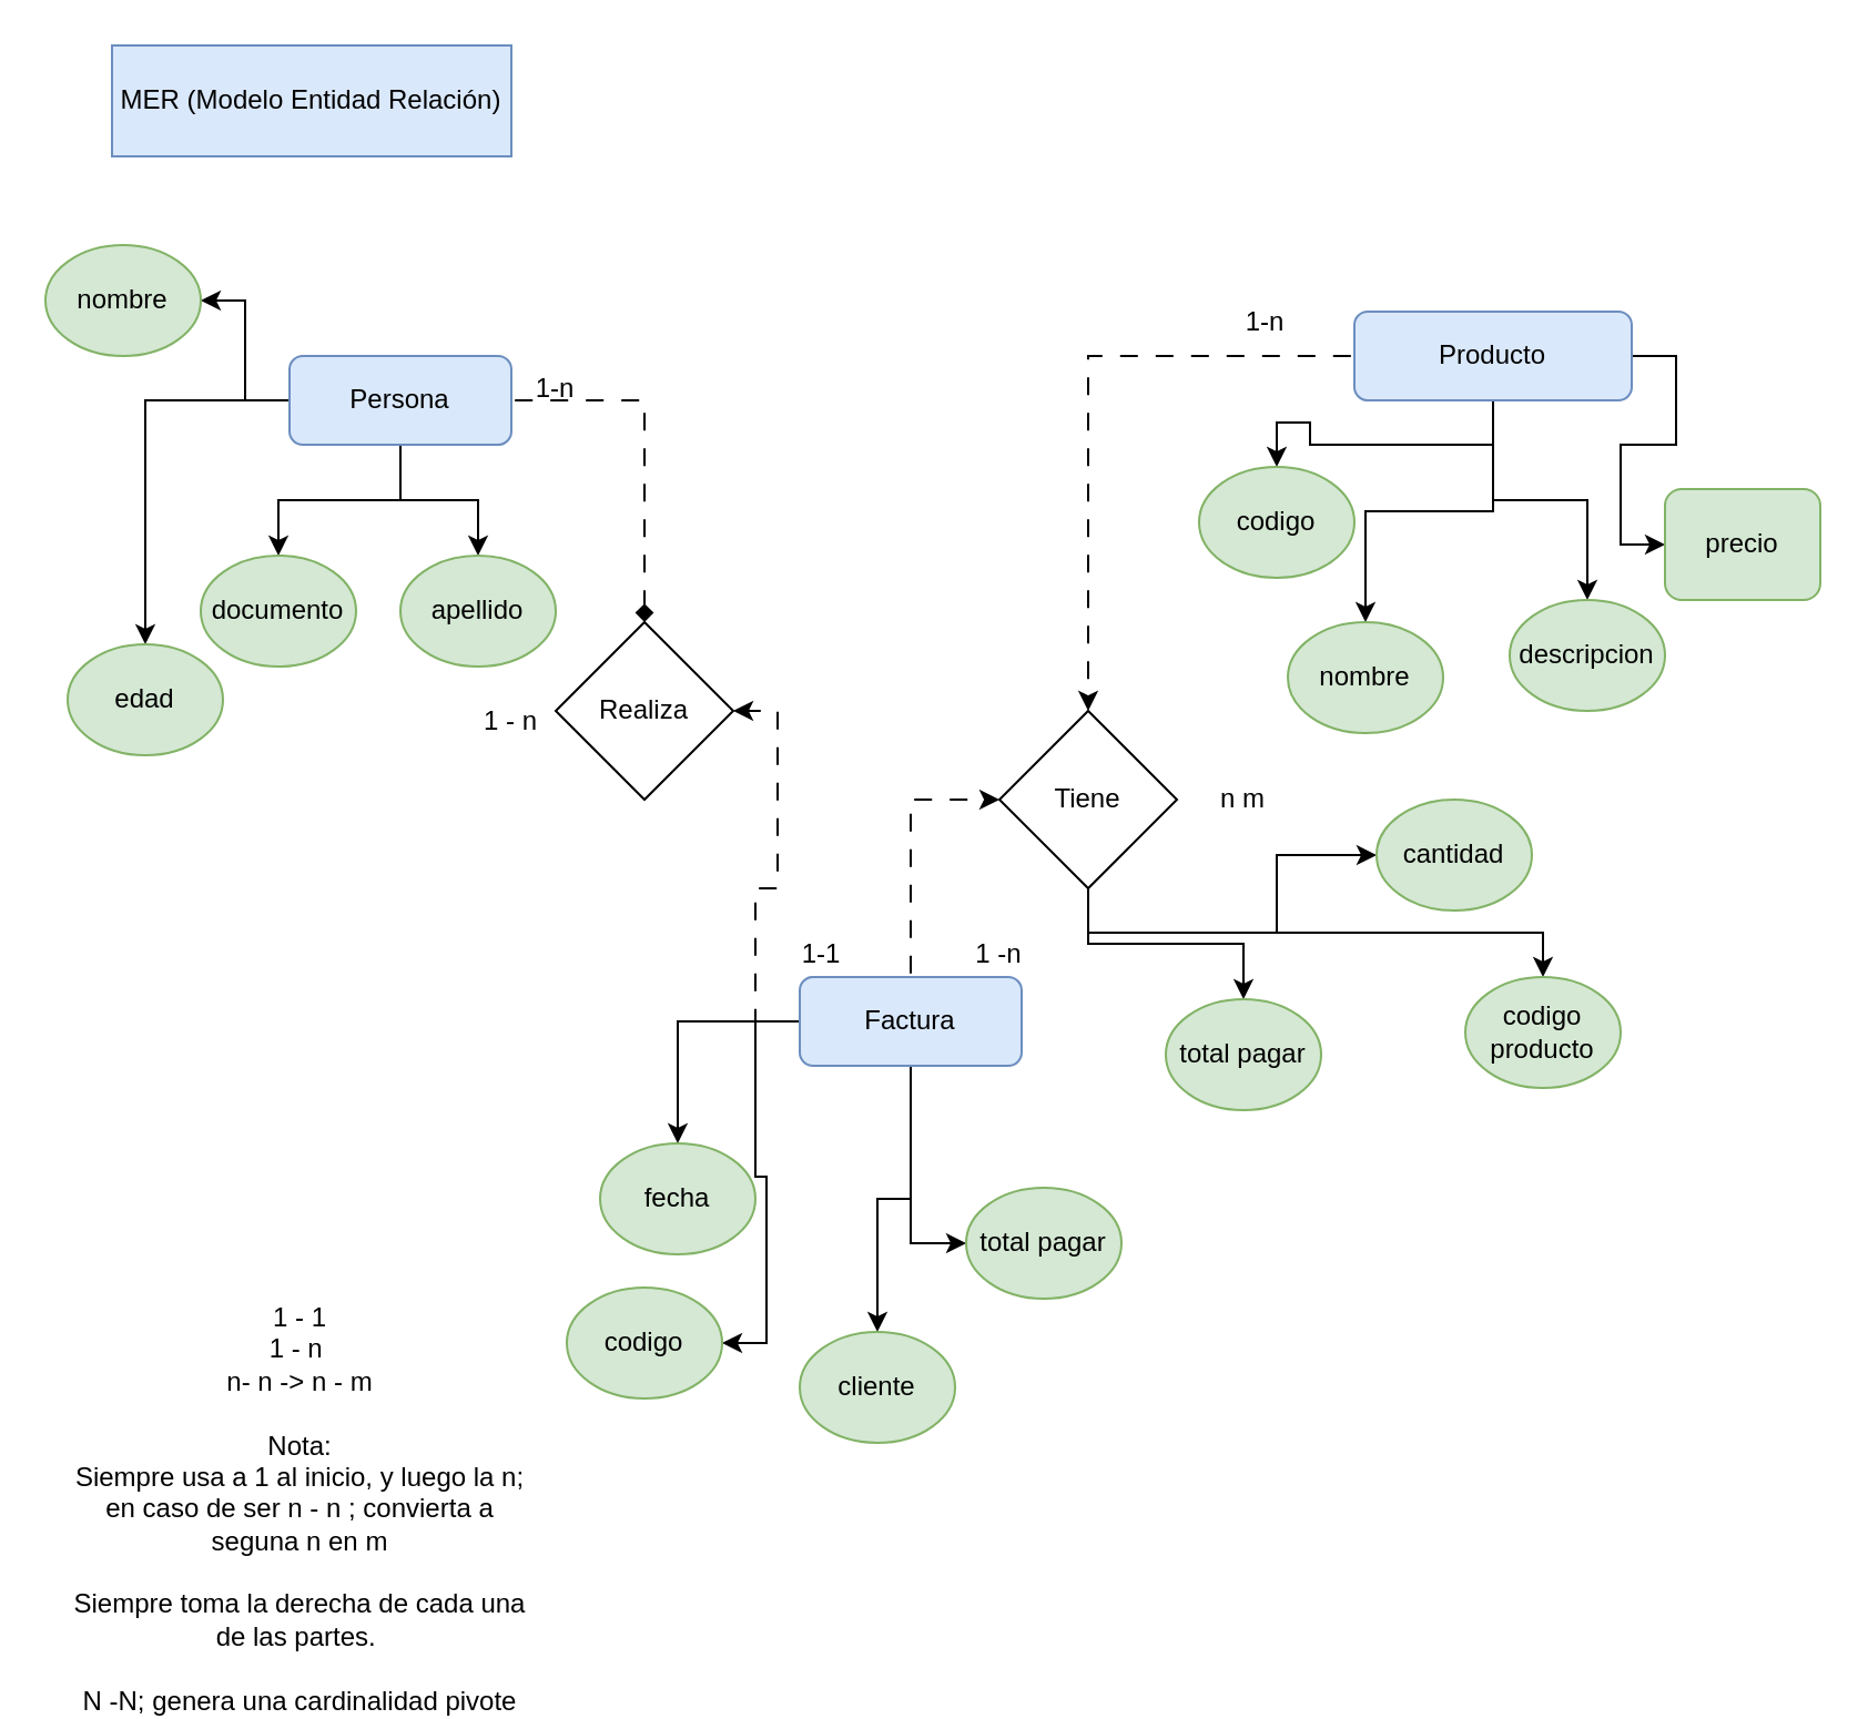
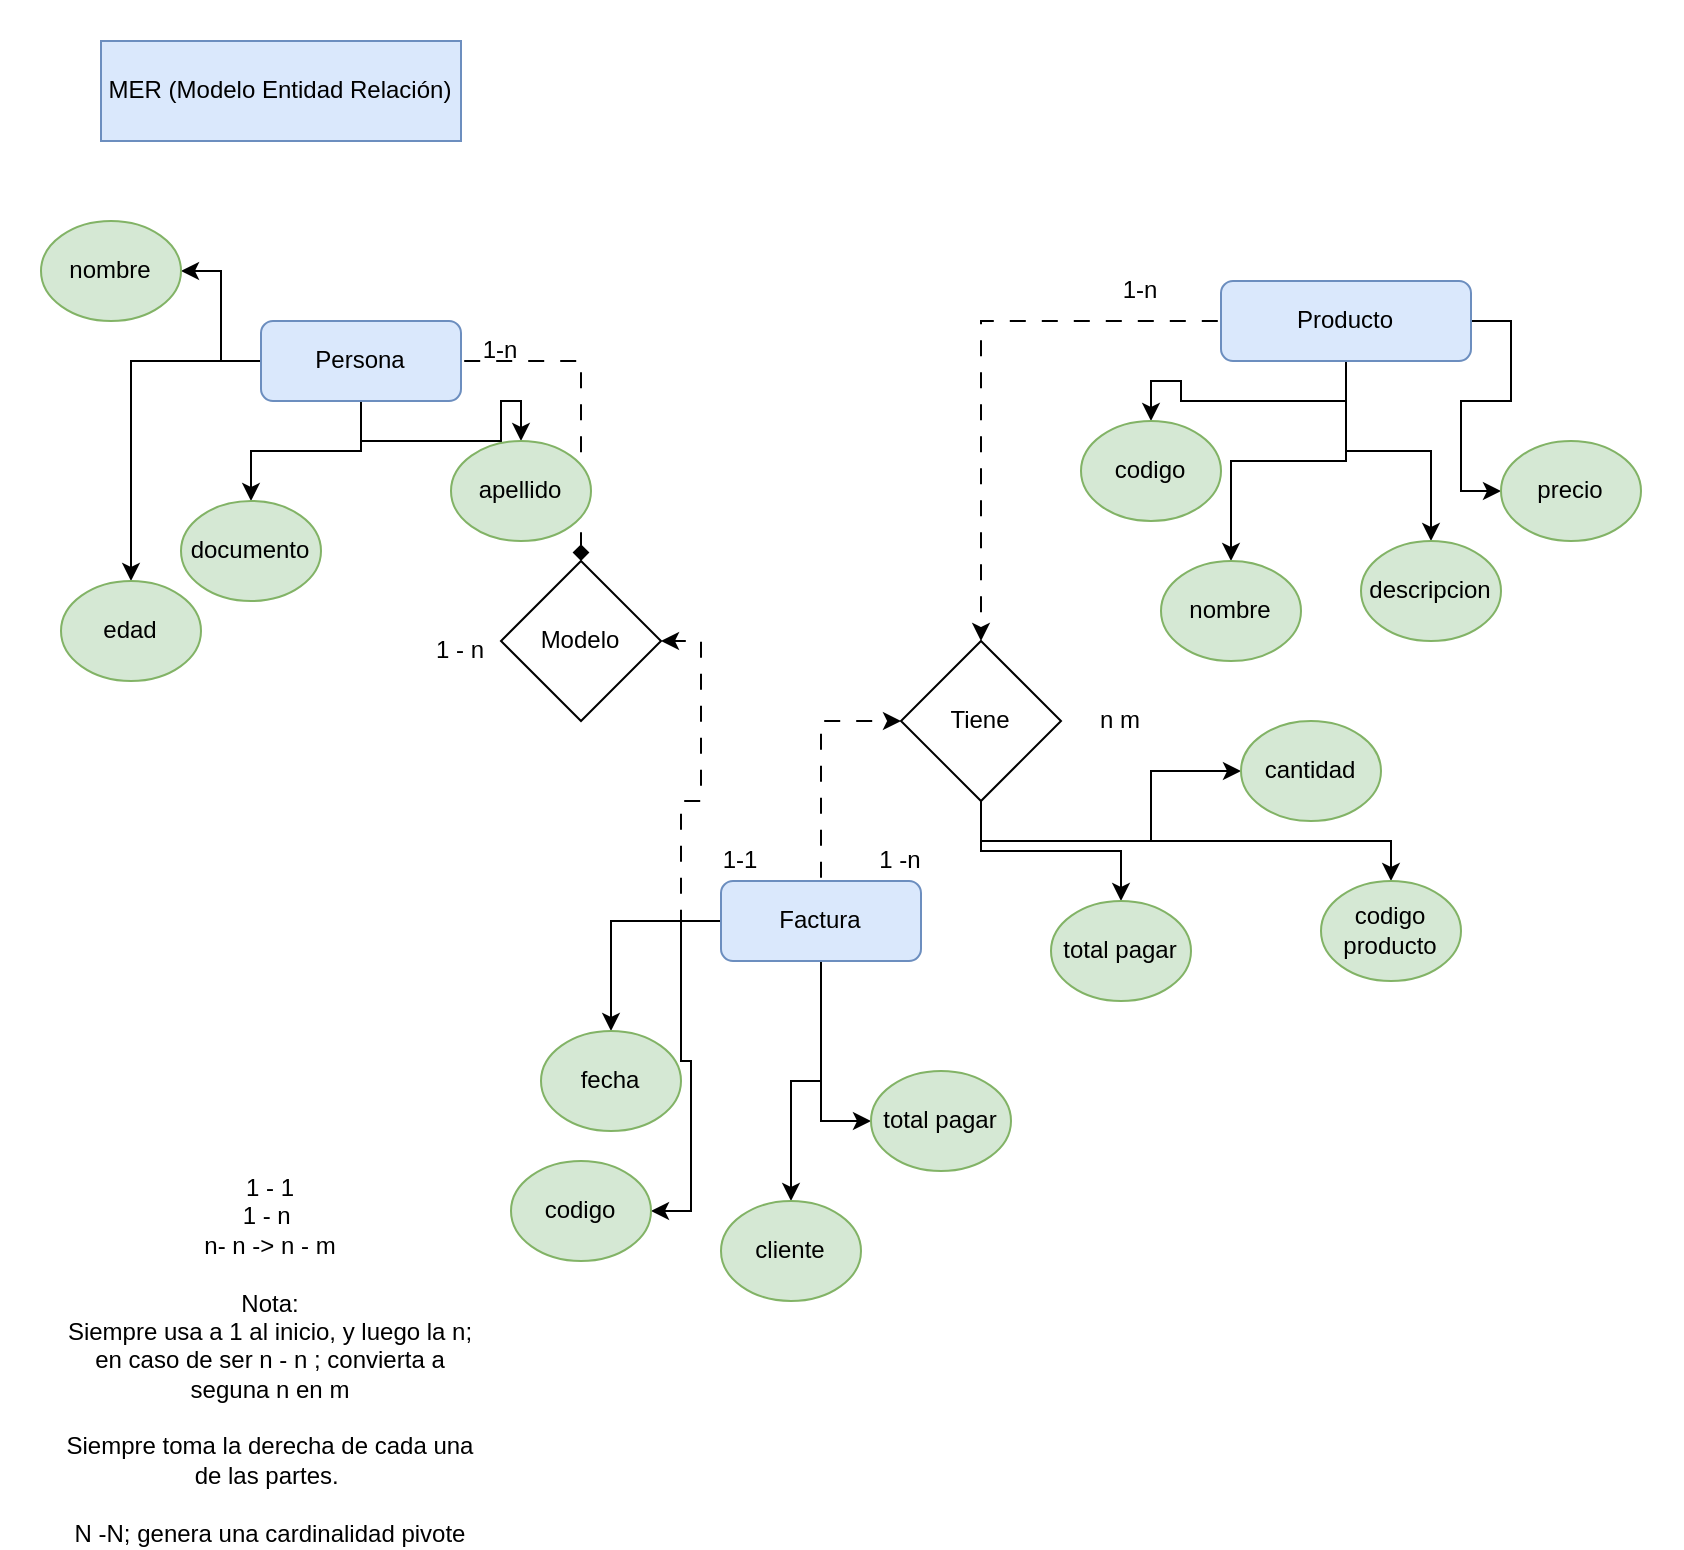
  <mxCell id="0" />
  <mxCell id="1" parent="0" />
  <mxCell id="2" value="MER (Modelo Entidad Relación)" style="text;html=1;align=center;verticalAlign=middle;whiteSpace=wrap;rounded=0;fillColor=#dae8fc;strokeColor=#6c8ebf;" vertex="1" parent="1"><mxGeometry x="50" y="20" width="180" height="50" as="geometry" /></mxCell>
  <mxCell id="3" value="" style="edgeStyle=orthogonalEdgeStyle;rounded=0;orthogonalLoop=1;jettySize=auto;html=1;" edge="1" parent="1" source="8" target="9"><mxGeometry relative="1" as="geometry" /></mxCell>
  <mxCell id="4" style="edgeStyle=orthogonalEdgeStyle;rounded=0;orthogonalLoop=1;jettySize=auto;html=1;" edge="1" parent="1" source="8" target="12"><mxGeometry relative="1" as="geometry" /></mxCell>
  <mxCell id="5" style="edgeStyle=orthogonalEdgeStyle;rounded=0;orthogonalLoop=1;jettySize=auto;html=1;" edge="1" parent="1" source="8" target="11"><mxGeometry relative="1" as="geometry" /></mxCell>
  <mxCell id="6" style="edgeStyle=orthogonalEdgeStyle;rounded=0;orthogonalLoop=1;jettySize=auto;html=1;" edge="1" parent="1" source="8" target="10"><mxGeometry relative="1" as="geometry" /></mxCell>
  <mxCell id="7" style="edgeStyle=orthogonalEdgeStyle;rounded=0;orthogonalLoop=1;jettySize=auto;html=1;flowAnimation=1;endArrow=diamond;" edge="1" parent="1" source="8" target="37"><mxGeometry relative="1" as="geometry" /></mxCell>
  <mxCell id="8" value="Persona" style="rounded=1;whiteSpace=wrap;html=1;fillColor=#dae8fc;strokeColor=#6c8ebf;" vertex="1" parent="1"><mxGeometry x="130" y="160" width="100" height="40" as="geometry" /></mxCell>
  <mxCell id="9" value="nombre" style="ellipse;whiteSpace=wrap;html=1;rounded=1;fillColor=#d5e8d4;strokeColor=#82b366;" vertex="1" parent="1"><mxGeometry x="20" y="110" width="70" height="50" as="geometry" /></mxCell>
  <mxCell id="10" value="documento" style="ellipse;whiteSpace=wrap;html=1;rounded=1;fillColor=#d5e8d4;strokeColor=#82b366;" vertex="1" parent="1"><mxGeometry x="90" y="250" width="70" height="50" as="geometry" /></mxCell>
- <mxCell id="11" value="apellido" style="ellipse;whiteSpace=wrap;html=1;rounded=1;fillColor=#d5e8d4;strokeColor=#82b366;" vertex="1" parent="1"><mxGeometry x="180" y="250" width="70" height="50" as="geometry" /></mxCell>
+ <mxCell id="11" value="apellido" style="ellipse;whiteSpace=wrap;html=1;rounded=1;fillColor=#d5e8d4;strokeColor=#82b366;" vertex="1" parent="1"><mxGeometry x="225" y="220" width="70" height="50" as="geometry" /></mxCell>
  <mxCell id="12" value="edad" style="ellipse;whiteSpace=wrap;html=1;rounded=1;fillColor=#d5e8d4;strokeColor=#82b366;" vertex="1" parent="1"><mxGeometry x="30" y="290" width="70" height="50" as="geometry" /></mxCell>
  <mxCell id="13" style="edgeStyle=orthogonalEdgeStyle;rounded=0;orthogonalLoop=1;jettySize=auto;html=1;" edge="1" parent="1" source="18" target="19"><mxGeometry relative="1" as="geometry" /></mxCell>
  <mxCell id="14" style="edgeStyle=orthogonalEdgeStyle;rounded=0;orthogonalLoop=1;jettySize=auto;html=1;" edge="1" parent="1" source="18" target="20"><mxGeometry relative="1" as="geometry" /></mxCell>
  <mxCell id="15" style="edgeStyle=orthogonalEdgeStyle;rounded=0;orthogonalLoop=1;jettySize=auto;html=1;" edge="1" parent="1" source="18" target="22"><mxGeometry relative="1" as="geometry" /></mxCell>
  <mxCell id="16" style="edgeStyle=orthogonalEdgeStyle;rounded=0;orthogonalLoop=1;jettySize=auto;html=1;entryX=0;entryY=0.5;entryDx=0;entryDy=0;" edge="1" parent="1" source="18" target="21"><mxGeometry relative="1" as="geometry" /></mxCell>
  <mxCell id="17" style="edgeStyle=orthogonalEdgeStyle;rounded=0;orthogonalLoop=1;jettySize=auto;html=1;entryX=0.5;entryY=0;entryDx=0;entryDy=0;flowAnimation=1;" edge="1" parent="1" source="18" target="43"><mxGeometry relative="1" as="geometry" /></mxCell>
  <mxCell id="18" value="Producto" style="rounded=1;whiteSpace=wrap;html=1;fillColor=#dae8fc;strokeColor=#6c8ebf;" vertex="1" parent="1"><mxGeometry x="610" y="140" width="125" height="40" as="geometry" /></mxCell>
  <mxCell id="19" value="codigo" style="ellipse;whiteSpace=wrap;html=1;rounded=1;fillColor=#d5e8d4;strokeColor=#82b366;" vertex="1" parent="1"><mxGeometry x="540" y="210" width="70" height="50" as="geometry" /></mxCell>
  <mxCell id="20" value="nombre" style="ellipse;whiteSpace=wrap;html=1;rounded=1;fillColor=#d5e8d4;strokeColor=#82b366;" vertex="1" parent="1"><mxGeometry x="580" y="280" width="70" height="50" as="geometry" /></mxCell>
- <mxCell id="21" value="precio" style="whiteSpace=wrap;html=1;fillColor=#d5e8d4;strokeColor=#82b366;rounded=1;" vertex="1" parent="1"><mxGeometry x="750" y="220" width="70" height="50" as="geometry" /></mxCell>
+ <mxCell id="21" value="precio" style="ellipse;whiteSpace=wrap;html=1;rounded=1;fillColor=#d5e8d4;strokeColor=#82b366;" vertex="1" parent="1"><mxGeometry x="750" y="220" width="70" height="50" as="geometry" /></mxCell>
  <mxCell id="22" value="descripcion" style="ellipse;whiteSpace=wrap;html=1;rounded=1;fillColor=#d5e8d4;strokeColor=#82b366;" vertex="1" parent="1"><mxGeometry x="680" y="270" width="70" height="50" as="geometry" /></mxCell>
  <mxCell id="23" style="edgeStyle=orthogonalEdgeStyle;rounded=0;orthogonalLoop=1;jettySize=auto;html=1;" edge="1" parent="1" source="31" target="32"><mxGeometry relative="1" as="geometry" /></mxCell>
  <mxCell id="24" style="edgeStyle=orthogonalEdgeStyle;rounded=0;orthogonalLoop=1;jettySize=auto;html=1;" edge="1" parent="1" source="31" target="33"><mxGeometry relative="1" as="geometry" /></mxCell>
  <mxCell id="25" style="edgeStyle=orthogonalEdgeStyle;rounded=0;orthogonalLoop=1;jettySize=auto;html=1;exitX=0.5;exitY=1;exitDx=0;exitDy=0;" edge="1" parent="1" source="43" target="35"><mxGeometry relative="1" as="geometry" /></mxCell>
  <mxCell id="26" style="edgeStyle=orthogonalEdgeStyle;rounded=0;orthogonalLoop=1;jettySize=auto;html=1;entryX=0;entryY=0.5;entryDx=0;entryDy=0;exitX=0.5;exitY=1;exitDx=0;exitDy=0;" edge="1" parent="1" source="43" target="34"><mxGeometry relative="1" as="geometry" /></mxCell>
  <mxCell id="27" style="edgeStyle=orthogonalEdgeStyle;rounded=0;orthogonalLoop=1;jettySize=auto;html=1;entryX=0;entryY=0.5;entryDx=0;entryDy=0;" edge="1" parent="1" source="31" target="36"><mxGeometry relative="1" as="geometry" /></mxCell>
  <mxCell id="28" style="edgeStyle=orthogonalEdgeStyle;rounded=0;orthogonalLoop=1;jettySize=auto;html=1;entryX=1;entryY=0.5;entryDx=0;entryDy=0;flowAnimation=1;" edge="1" parent="1" source="31" target="37"><mxGeometry relative="1" as="geometry" /></mxCell>
  <mxCell id="29" style="edgeStyle=orthogonalEdgeStyle;rounded=0;orthogonalLoop=1;jettySize=auto;html=1;entryX=0;entryY=0.5;entryDx=0;entryDy=0;flowAnimation=1;" edge="1" parent="1" source="31" target="43"><mxGeometry relative="1" as="geometry" /></mxCell>
  <mxCell id="30" style="edgeStyle=orthogonalEdgeStyle;rounded=0;orthogonalLoop=1;jettySize=auto;html=1;entryX=1;entryY=0.5;entryDx=0;entryDy=0;" edge="1" parent="1" source="31" target="48"><mxGeometry relative="1" as="geometry" /></mxCell>
  <mxCell id="31" value="Factura" style="rounded=1;whiteSpace=wrap;html=1;fillColor=#dae8fc;strokeColor=#6c8ebf;" vertex="1" parent="1"><mxGeometry x="360" y="440" width="100" height="40" as="geometry" /></mxCell>
  <mxCell id="32" value="fecha" style="ellipse;whiteSpace=wrap;html=1;rounded=1;fillColor=#d5e8d4;strokeColor=#82b366;" vertex="1" parent="1"><mxGeometry x="270" y="515" width="70" height="50" as="geometry" /></mxCell>
  <mxCell id="33" value="cliente" style="ellipse;whiteSpace=wrap;html=1;rounded=1;fillColor=#d5e8d4;strokeColor=#82b366;" vertex="1" parent="1"><mxGeometry x="360" y="600" width="70" height="50" as="geometry" /></mxCell>
  <mxCell id="34" value="cantidad" style="ellipse;whiteSpace=wrap;html=1;rounded=1;fillColor=#d5e8d4;strokeColor=#82b366;" vertex="1" parent="1"><mxGeometry x="620" y="360" width="70" height="50" as="geometry" /></mxCell>
  <mxCell id="35" value="codigo producto" style="ellipse;whiteSpace=wrap;html=1;rounded=1;fillColor=#d5e8d4;strokeColor=#82b366;" vertex="1" parent="1"><mxGeometry x="660" y="440" width="70" height="50" as="geometry" /></mxCell>
  <mxCell id="36" value="total pagar" style="ellipse;whiteSpace=wrap;html=1;rounded=1;fillColor=#d5e8d4;strokeColor=#82b366;" vertex="1" parent="1"><mxGeometry x="435" y="535" width="70" height="50" as="geometry" /></mxCell>
- <mxCell id="37" value="Realiza" style="rhombus;whiteSpace=wrap;html=1;" vertex="1" parent="1"><mxGeometry x="250" y="280" width="80" height="80" as="geometry" /></mxCell>
+ <mxCell id="37" value="Modelo" style="rhombus;whiteSpace=wrap;html=1;" vertex="1" parent="1"><mxGeometry x="250" y="280" width="80" height="80" as="geometry" /></mxCell>
  <mxCell id="38" value="1-n" style="text;html=1;align=center;verticalAlign=middle;whiteSpace=wrap;rounded=0;" vertex="1" parent="1"><mxGeometry x="220" y="160" width="60" height="30" as="geometry" /></mxCell>
  <mxCell id="39" value="1 - 1&lt;div&gt;1 - n&amp;nbsp;&lt;/div&gt;&lt;div&gt;n- n -&amp;gt; n - m&lt;/div&gt;&lt;div&gt;&lt;br&gt;&lt;/div&gt;&lt;div&gt;Nota:&lt;/div&gt;&lt;div&gt;Siempre usa a 1 al inicio, y luego la n; en caso de ser n - n ; convierta a seguna n en m&lt;/div&gt;&lt;div&gt;&lt;br&gt;&lt;/div&gt;&lt;div&gt;Siempre toma la derecha de cada una de las partes.&amp;nbsp;&lt;/div&gt;&lt;div&gt;&lt;br&gt;&lt;/div&gt;&lt;div&gt;N -N; genera una cardinalidad pivote&lt;/div&gt;" style="text;html=1;align=center;verticalAlign=middle;whiteSpace=wrap;rounded=0;" vertex="1" parent="1"><mxGeometry x="30" y="620" width="210" height="120" as="geometry" /></mxCell>
  <mxCell id="40" value="1-1" style="text;html=1;align=center;verticalAlign=middle;whiteSpace=wrap;rounded=0;" vertex="1" parent="1"><mxGeometry x="340" y="415" width="60" height="30" as="geometry" /></mxCell>
  <mxCell id="41" value="1 - n" style="text;html=1;align=center;verticalAlign=middle;whiteSpace=wrap;rounded=0;" vertex="1" parent="1"><mxGeometry x="200" y="310" width="60" height="30" as="geometry" /></mxCell>
  <mxCell id="42" style="edgeStyle=orthogonalEdgeStyle;rounded=0;orthogonalLoop=1;jettySize=auto;html=1;" edge="1" parent="1" source="43" target="47"><mxGeometry relative="1" as="geometry" /></mxCell>
  <mxCell id="43" value="Tiene" style="rhombus;whiteSpace=wrap;html=1;" vertex="1" parent="1"><mxGeometry x="450" y="320" width="80" height="80" as="geometry" /></mxCell>
  <mxCell id="44" value="1 -n" style="text;html=1;align=center;verticalAlign=middle;whiteSpace=wrap;rounded=0;" vertex="1" parent="1"><mxGeometry x="420" y="415" width="60" height="30" as="geometry" /></mxCell>
  <mxCell id="45" value="1-n" style="text;html=1;align=center;verticalAlign=middle;whiteSpace=wrap;rounded=0;" vertex="1" parent="1"><mxGeometry x="540" y="130" width="60" height="30" as="geometry" /></mxCell>
  <mxCell id="46" value="n m" style="text;html=1;align=center;verticalAlign=middle;whiteSpace=wrap;rounded=0;" vertex="1" parent="1"><mxGeometry x="530" y="345" width="60" height="30" as="geometry" /></mxCell>
  <mxCell id="47" value="total pagar" style="ellipse;whiteSpace=wrap;html=1;rounded=1;fillColor=#d5e8d4;strokeColor=#82b366;" vertex="1" parent="1"><mxGeometry x="525" y="450" width="70" height="50" as="geometry" /></mxCell>
  <mxCell id="48" value="codigo" style="ellipse;whiteSpace=wrap;html=1;rounded=1;fillColor=#d5e8d4;strokeColor=#82b366;" vertex="1" parent="1"><mxGeometry x="255" y="580" width="70" height="50" as="geometry" /></mxCell>
